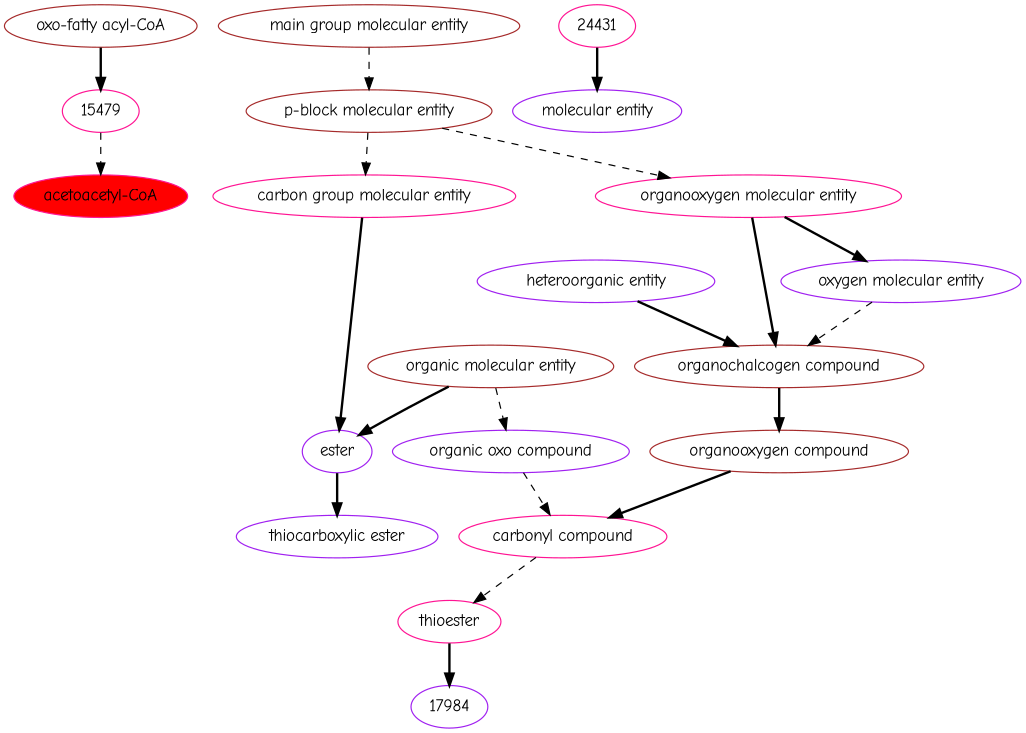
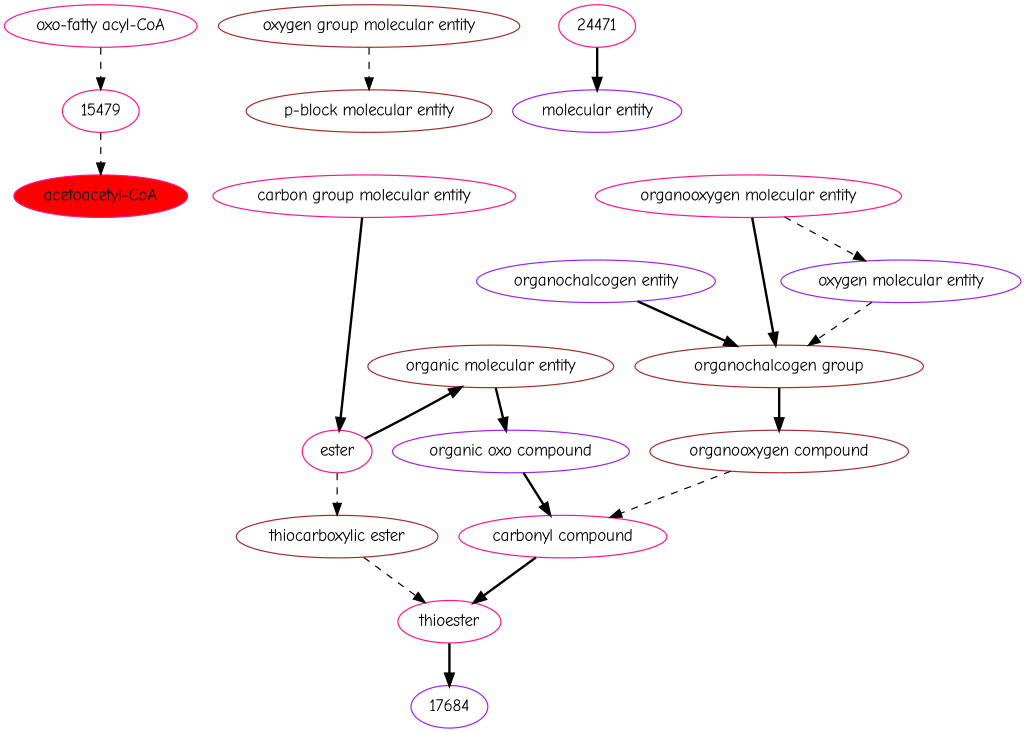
  digraph {
    fontname="Comic Neue"
    node [color=deeppink fontname="Comic Neue"]
    edge [fontname="Comic Neue" style=bold]
    n1 [fillcolor=red label="acetoacetyl-CoA" style=filled]
    n2 [label=15479]
-   n3 [color=brown label="oxo-fatty acyl-CoA"]
-   n4 [color=purple label=17984]
+   n3 [label="oxo-fatty acyl-CoA"]
+   n4 [color=purple label=17684]
    n5 [label=thioester]
    n6 [label="carbonyl compound"]
-   n7 [color=purple label="thiocarboxylic ester"]
+   n7 [color=brown label="thiocarboxylic ester"]
    n8 [color=purple label="organic oxo compound"]
    n9 [color=brown label="organooxygen compound"]
-   n10 [color=purple label=ester]
+   n10 [label=ester]
    n11 [color=brown label="organic molecular entity"]
-   n12 [color=purple label="heteroorganic entity"]
-   n13 [color=brown label="organochalcogen compound"]
+   n12 [color=purple label="organochalcogen entity"]
+   n13 [color=brown label="organochalcogen group"]
    n14 [color=purple label="oxygen molecular entity"]
    n15 [label="carbon group molecular entity"]
    n16 [label="organooxygen molecular entity"]
    n17 [color=brown label="p-block molecular entity"]
-   n18 [color=brown label="main group molecular entity"]
+   n18 [color=brown label="oxygen group molecular entity"]
    n19 [color=purple label="molecular entity"]
-   n20 [label=24431]
+   n20 [label=24471]
    n2 -> n1 [style=dashed]
-   n3 -> n2
+   n3 -> n2 [style=dashed]
    n5 -> n4
-   n6 -> n5 [style=dashed]
-   n8 -> n6 [style=dashed]
-   n9 -> n6
-   n10 -> n7
-   n11 -> n8 [style=dashed]
-   n11 -> n10
+   n6 -> n5
+   n7 -> n5 [style=dashed]
+   n8 -> n6
+   n9 -> n6 [style=dashed]
+   n10 -> n7 [style=dashed]
+   n11 -> n8
+   n10 -> n11
    n12 -> n13
    n13 -> n9
    n14 -> n13 [style=dashed]
    n15 -> n10
    n16 -> n13
-   n16 -> n14
-   n17 -> n15 [style=dashed]
-   n17 -> n16 [style=dashed]
+   n16 -> n14 [style=dashed]
    n18 -> n17 [style=dashed]
    n20 -> n19
  }
